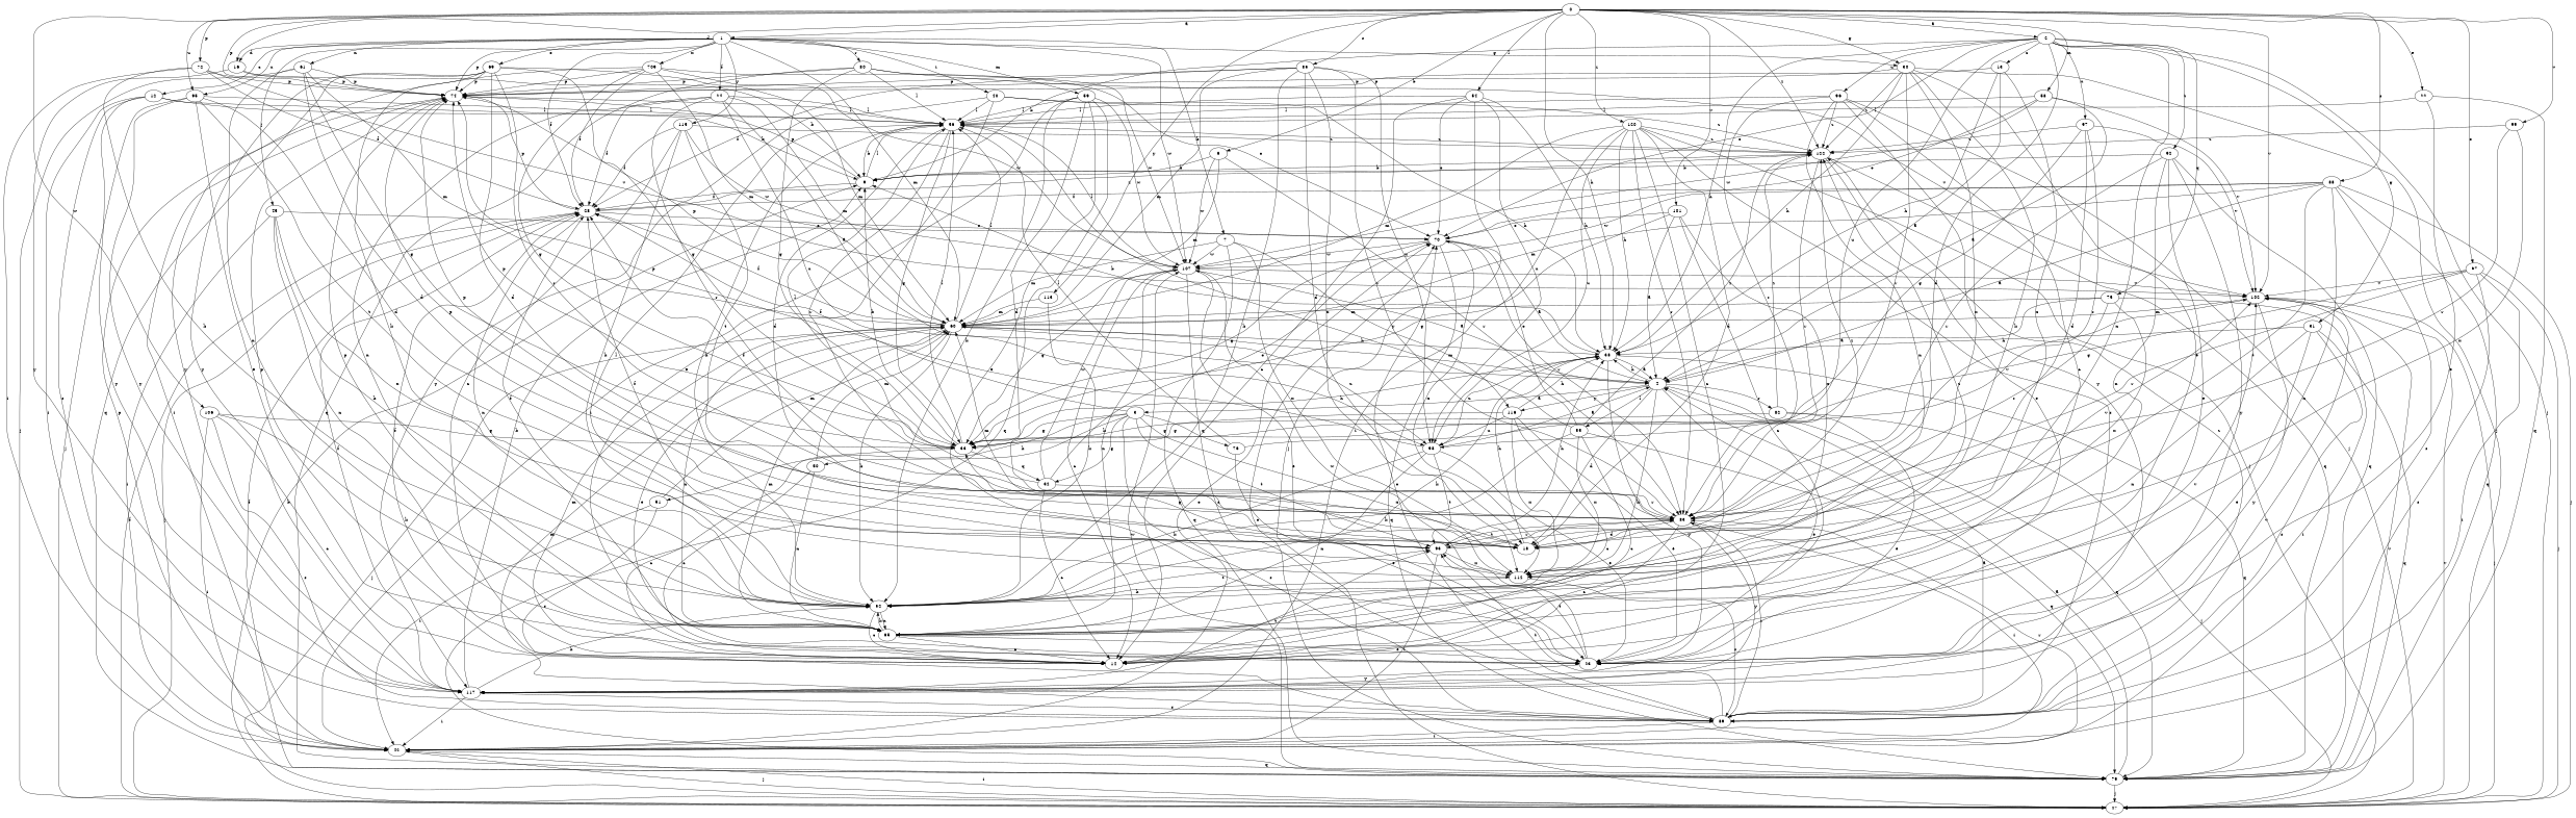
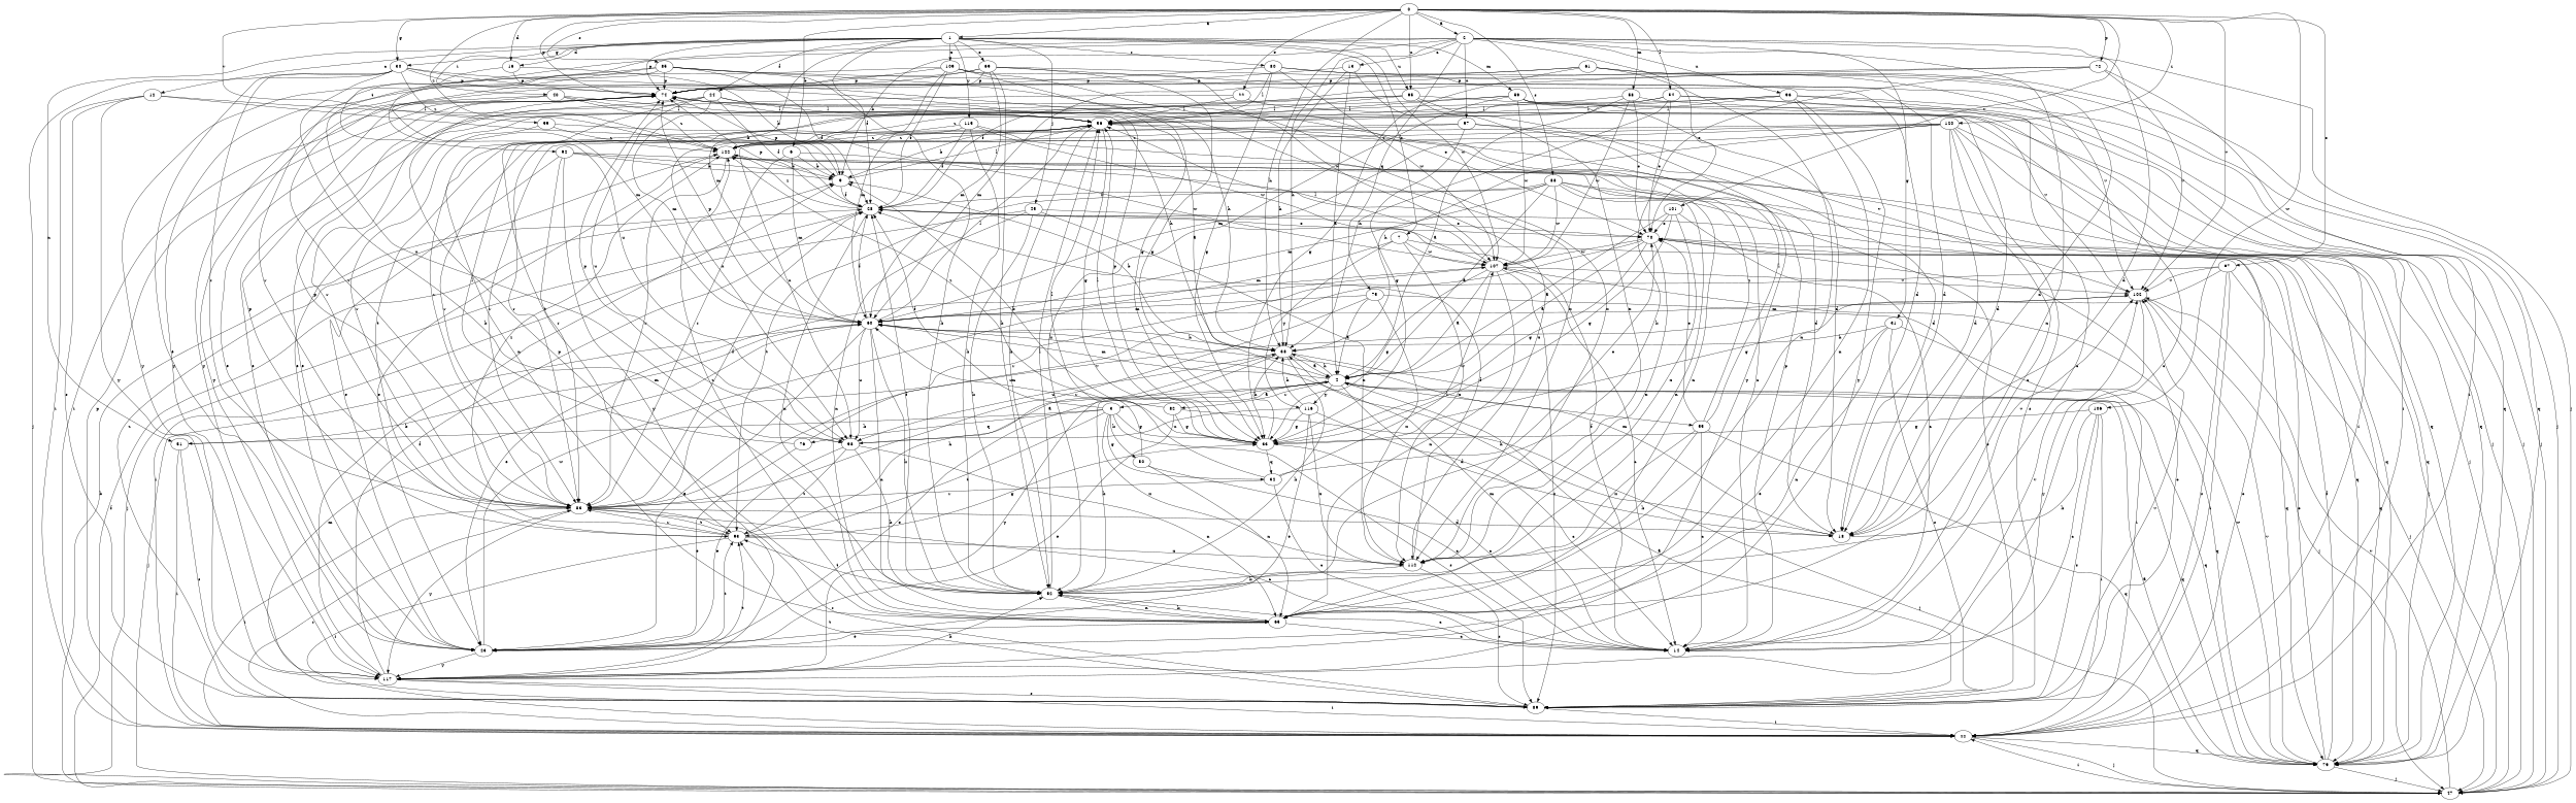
  strict digraph {
    0
    1
    2
    6
    16
    22
    30
    38
    54
    58
    67
    72
    74
    85
    88
    95
    99
    101
    102
    106
-   113
    120
    122
    7
    12
    24
    28
    40
    45
    59
    60
    61
    69
    80
    107
-   109 [label=709]
+   109
    115
    9
    13
    18
    31
    47
    65
    70
    75
    92
    96
    97
    98
    83
    117
    23
    79
    56
    112
    52
    4
    14
    33
    89
    42
    93
    116
    3
    32
    50
    51
    76
    55
    82
    0 -> 1 [label=a]
    0 -> 2 [label=a]
    0 -> 6 [label=b]
    0 -> 16 [label=d]
    0 -> 22 [label=e]
    0 -> 30 [label=g]
    0 -> 38 [label=h]
    0 -> 54 [label=l]
    0 -> 58 [label=m]
    0 -> 67 [label=o]
    0 -> 72 [label=p]
    0 -> 74 [label=p]
    0 -> 85 [label=s]
    0 -> 88 [label=s]
    0 -> 95 [label=u]
    0 -> 99 [label=v]
    0 -> 101 [label=v]
    0 -> 102 [label=v]
    0 -> 106 [label=w]
-   0 -> 113 [label=y]
    0 -> 120 [label=z]
    0 -> 122 [label=z]
    1 -> 16 [label=d]
    1 -> 30 [label=g]
    1 -> 74 [label=p]
    1 -> 95 [label=u]
    1 -> 7 [label=b]
    1 -> 12 [label=c]
    1 -> 24 [label=f]
    1 -> 28 [label=f]
    1 -> 40 [label=i]
    1 -> 45 [label=j]
    1 -> 59 [label=m]
    1 -> 60 [label=m]
-   1 -> 61 [label=n]
+   1 -> 51 [label=n]
    1 -> 69 [label=o]
    1 -> 80 [label=r]
    1 -> 107 [label=w]
    1 -> 109 [label=x]
    1 -> 115 [label=y]
    2 -> 38 [label=h]
    2 -> 9 [label=b]
    2 -> 13 [label=c]
    2 -> 18 [label=d]
    2 -> 31 [label=g]
    2 -> 47 [label=j]
    2 -> 65 [label=n]
    2 -> 70 [label=o]
    2 -> 75 [label=q]
    2 -> 92 [label=t]
    2 -> 96 [label=u]
    2 -> 97 [label=u]
    2 -> 98 [label=u]
    6 -> 60 [label=m]
    6 -> 107 [label=w]
    6 -> 9 [label=b]
    6 -> 83 [label=r]
    16 -> 74 [label=p]
    16 -> 9 [label=b]
    16 -> 117 [label=y]
    22 -> 23 [label=e]
    22 -> 79 [label=q]
    22 -> 56 [label=l]
    30 -> 38 [label=h]
    30 -> 74 [label=p]
    30 -> 122 [label=z]
    30 -> 47 [label=j]
    30 -> 83 [label=r]
    30 -> 23 [label=e]
    30 -> 112 [label=x]
    30 -> 52 [label=k]
    38 -> 9 [label=b]
    38 -> 98 [label=u]
    38 -> 117 [label=y]
    38 -> 79 [label=q]
    38 -> 52 [label=k]
    38 -> 4 [label=a]
    54 -> 38 [label=h]
    54 -> 47 [label=j]
    54 -> 70 [label=o]
    54 -> 98 [label=u]
    54 -> 56 [label=l]
    54 -> 14 [label=c]
    58 -> 102 [label=v]
    58 -> 107 [label=w]
    58 -> 70 [label=o]
    58 -> 56 [label=l]
    58 -> 4 [label=a]
    67 -> 102 [label=v]
    67 -> 47 [label=j]
    67 -> 83 [label=r]
    67 -> 33 [label=g]
    67 -> 89 [label=s]
    67 -> 42 [label=i]
    72 -> 74 [label=p]
    72 -> 102 [label=v]
    72 -> 28 [label=f]
    72 -> 52 [label=k]
    72 -> 42 [label=i]
    74 -> 56 [label=l]
    74 -> 42 [label=i]
    85 -> 74 [label=p]
    85 -> 28 [label=f]
    85 -> 60 [label=m]
    85 -> 18 [label=d]
    85 -> 98 [label=u]
    85 -> 83 [label=r]
    85 -> 112 [label=x]
    85 -> 52 [label=k]
    88 -> 28 [label=f]
    88 -> 60 [label=m]
    88 -> 107 [label=w]
    88 -> 47 [label=j]
    88 -> 65 [label=n]
    88 -> 79 [label=q]
    88 -> 4 [label=a]
    88 -> 89 [label=s]
    88 -> 93 [label=t]
    95 -> 18 [label=d]
    95 -> 47 [label=j]
    95 -> 117 [label=y]
    95 -> 23 [label=e]
    95 -> 56 [label=l]
    95 -> 93 [label=t]
    99 -> 122 [label=z]
    99 -> 83 [label=r]
    99 -> 112 [label=x]
    101 -> 70 [label=o]
    101 -> 112 [label=x]
    101 -> 4 [label=a]
    101 -> 14 [label=c]
    101 -> 33 [label=g]
    102 -> 60 [label=m]
    102 -> 47 [label=j]
    102 -> 117 [label=y]
    106 -> 52 [label=k]
    106 -> 14 [label=c]
    106 -> 33 [label=g]
    106 -> 89 [label=s]
    106 -> 42 [label=i]
-   113 -> 60 [label=m]
-   113 -> 52 [label=k]
    120 -> 38 [label=h]
    120 -> 122 [label=z]
    120 -> 60 [label=m]
    120 -> 18 [label=d]
    120 -> 47 [label=j]
    120 -> 98 [label=u]
    120 -> 83 [label=r]
    120 -> 14 [label=c]
    120 -> 89 [label=s]
    120 -> 42 [label=i]
    122 -> 9 [label=b]
    122 -> 83 [label=r]
    122 -> 23 [label=e]
    122 -> 79 [label=q]
    7 -> 60 [label=m]
    7 -> 107 [label=w]
    7 -> 79 [label=q]
    7 -> 112 [label=x]
    7 -> 116 [label=y]
    12 -> 9 [label=b]
    12 -> 117 [label=y]
    12 -> 56 [label=l]
    12 -> 89 [label=s]
    12 -> 42 [label=i]
    24 -> 28 [label=f]
    24 -> 60 [label=m]
    24 -> 65 [label=n]
    24 -> 98 [label=u]
    24 -> 83 [label=r]
    24 -> 56 [label=l]
    24 -> 4 [label=a]
    28 -> 74 [label=p]
    28 -> 122 [label=z]
    28 -> 47 [label=j]
    28 -> 65 [label=n]
    28 -> 70 [label=o]
    40 -> 38 [label=h]
    40 -> 122 [label=z]
    40 -> 117 [label=y]
    40 -> 23 [label=e]
    40 -> 56 [label=l]
    45 -> 65 [label=n]
    45 -> 70 [label=o]
    45 -> 112 [label=x]
    45 -> 52 [label=k]
    45 -> 42 [label=i]
    59 -> 107 [label=w]
    59 -> 18 [label=d]
    59 -> 23 [label=e]
    59 -> 79 [label=q]
    59 -> 56 [label=l]
    59 -> 52 [label=k]
    59 -> 42 [label=i]
    60 -> 38 [label=h]
    60 -> 74 [label=p]
    60 -> 28 [label=f]
    60 -> 47 [label=j]
    60 -> 65 [label=n]
    60 -> 98 [label=u]
    60 -> 23 [label=e]
    60 -> 56 [label=l]
    60 -> 52 [label=k]
    61 -> 74 [label=p]
    61 -> 60 [label=m]
    61 -> 18 [label=d]
    61 -> 47 [label=j]
    61 -> 65 [label=n]
    61 -> 33 [label=g]
    69 -> 74 [label=p]
    69 -> 60 [label=m]
    69 -> 18 [label=d]
    69 -> 83 [label=r]
    69 -> 117 [label=y]
    69 -> 79 [label=q]
    69 -> 52 [label=k]
    69 -> 33 [label=g]
    80 -> 74 [label=p]
    80 -> 102 [label=v]
    80 -> 107 [label=w]
    80 -> 79 [label=q]
    80 -> 56 [label=l]
    80 -> 33 [label=g]
    107 -> 102 [label=v]
    107 -> 65 [label=n]
    107 -> 23 [label=e]
    107 -> 56 [label=l]
    107 -> 4 [label=a]
    107 -> 14 [label=c]
    107 -> 33 [label=g]
    107 -> 89 [label=s]
    109 -> 74 [label=p]
    109 -> 28 [label=f]
    109 -> 60 [label=m]
    109 -> 107 [label=w]
    109 -> 70 [label=o]
    109 -> 117 [label=y]
    109 -> 33 [label=g]
    115 -> 122 [label=z]
    115 -> 28 [label=f]
    115 -> 107 [label=w]
    115 -> 52 [label=k]
    115 -> 14 [label=c]
    115 -> 93 [label=t]
    9 -> 74 [label=p]
    9 -> 28 [label=f]
    9 -> 56 [label=l]
    13 -> 38 [label=h]
    13 -> 74 [label=p]
    13 -> 112 [label=x]
    13 -> 4 [label=a]
    18 -> 38 [label=h]
    18 -> 102 [label=v]
    18 -> 60 [label=m]
    31 -> 38 [label=h]
    31 -> 65 [label=n]
    31 -> 23 [label=e]
    31 -> 79 [label=q]
    31 -> 89 [label=s]
    47 -> 102 [label=v]
    47 -> 28 [label=f]
    47 -> 9 [label=b]
    47 -> 42 [label=i]
    65 -> 74 [label=p]
    65 -> 122 [label=z]
-   65 -> 60 [label=m]
    65 -> 23 [label=e]
    65 -> 52 [label=k]
    65 -> 14 [label=c]
    70 -> 107 [label=w]
    70 -> 83 [label=r]
    70 -> 79 [label=q]
    70 -> 112 [label=x]
    70 -> 4 [label=a]
    70 -> 33 [label=g]
    75 -> 60 [label=m]
    75 -> 83 [label=r]
    75 -> 112 [label=x]
    75 -> 4 [label=a]
    75 -> 42 [label=i]
    92 -> 9 [label=b]
    92 -> 65 [label=n]
    92 -> 83 [label=r]
    92 -> 117 [label=y]
    92 -> 23 [label=e]
    92 -> 79 [label=q]
    96 -> 122 [label=z]
    96 -> 47 [label=j]
    96 -> 65 [label=n]
    96 -> 83 [label=r]
    96 -> 117 [label=y]
    96 -> 56 [label=l]
    96 -> 14 [label=c]
    97 -> 102 [label=v]
    97 -> 122 [label=z]
    97 -> 18 [label=d]
    97 -> 83 [label=r]
    97 -> 33 [label=g]
    98 -> 74 [label=p]
    98 -> 65 [label=n]
    98 -> 23 [label=e]
    98 -> 52 [label=k]
    98 -> 4 [label=a]
    98 -> 93 [label=t]
    83 -> 74 [label=p]
    83 -> 28 [label=f]
    83 -> 18 [label=d]
    83 -> 117 [label=y]
    83 -> 14 [label=c]
    83 -> 42 [label=i]
    83 -> 93 [label=t]
    117 -> 28 [label=f]
    117 -> 9 [label=b]
    117 -> 52 [label=k]
    117 -> 89 [label=s]
    117 -> 42 [label=i]
    117 -> 93 [label=t]
    23 -> 107 [label=w]
    23 -> 117 [label=y]
    23 -> 93 [label=t]
    79 -> 102 [label=v]
    79 -> 28 [label=f]
    79 -> 107 [label=w]
    79 -> 47 [label=j]
    79 -> 70 [label=o]
    79 -> 4 [label=a]
    56 -> 122 [label=z]
    56 -> 9 [label=b]
    56 -> 18 [label=d]
    56 -> 83 [label=r]
    56 -> 52 [label=k]
    56 -> 33 [label=g]
    112 -> 28 [label=f]
    112 -> 52 [label=k]
    112 -> 89 [label=s]
    52 -> 28 [label=f]
    52 -> 65 [label=n]
    52 -> 56 [label=l]
    52 -> 14 [label=c]
    52 -> 93 [label=t]
    4 -> 38 [label=h]
    4 -> 60 [label=m]
    4 -> 18 [label=d]
    4 -> 23 [label=e]
    4 -> 79 [label=q]
    4 -> 52 [label=k]
    4 -> 116 [label=y]
    4 -> 3 [label=a]
    4 -> 55 [label=l]
    4 -> 82 [label=r]
    14 -> 74 [label=p]
    14 -> 102 [label=v]
    14 -> 28 [label=f]
    14 -> 60 [label=m]
    33 -> 38 [label=h]
    33 -> 74 [label=p]
    33 -> 9 [label=b]
    33 -> 56 [label=l]
    33 -> 14 [label=c]
    33 -> 32 [label=q]
    89 -> 102 [label=v]
    89 -> 122 [label=z]
    89 -> 60 [label=m]
    89 -> 70 [label=o]
    89 -> 83 [label=r]
    89 -> 4 [label=a]
    89 -> 42 [label=i]
    89 -> 93 [label=t]
    42 -> 74 [label=p]
    42 -> 47 [label=j]
    42 -> 70 [label=o]
    42 -> 83 [label=r]
    42 -> 79 [label=q]
    93 -> 38 [label=h]
    93 -> 74 [label=p]
    93 -> 122 [label=z]
    93 -> 83 [label=r]
    93 -> 112 [label=x]
    93 -> 33 [label=g]
    93 -> 42 [label=i]
    116 -> 38 [label=h]
    116 -> 98 [label=u]
    116 -> 23 [label=e]
    116 -> 112 [label=x]
    116 -> 14 [label=c]
    116 -> 33 [label=g]
    3 -> 28 [label=f]
    3 -> 112 [label=x]
    3 -> 33 [label=g]
    3 -> 89 [label=s]
    3 -> 93 [label=t]
    3 -> 32 [label=g]
    3 -> 50 [label=k]
    3 -> 51 [label=k]
    3 -> 76 [label=q]
    32 -> 107 [label=w]
    32 -> 70 [label=o]
    32 -> 83 [label=r]
    32 -> 56 [label=l]
    32 -> 14 [label=c]
    50 -> 60 [label=m]
    50 -> 65 [label=n]
    50 -> 14 [label=c]
    51 -> 60 [label=m]
    51 -> 89 [label=s]
    51 -> 42 [label=i]
    76 -> 102 [label=v]
    76 -> 23 [label=e]
    76 -> 56 [label=l]
    55 -> 122 [label=z]
    55 -> 70 [label=o]
    55 -> 79 [label=q]
    55 -> 56 [label=l]
    55 -> 112 [label=x]
    55 -> 52 [label=k]
    55 -> 14 [label=c]
    82 -> 122 [label=z]
    82 -> 47 [label=j]
    82 -> 23 [label=e]
    82 -> 33 [label=g]
  }
